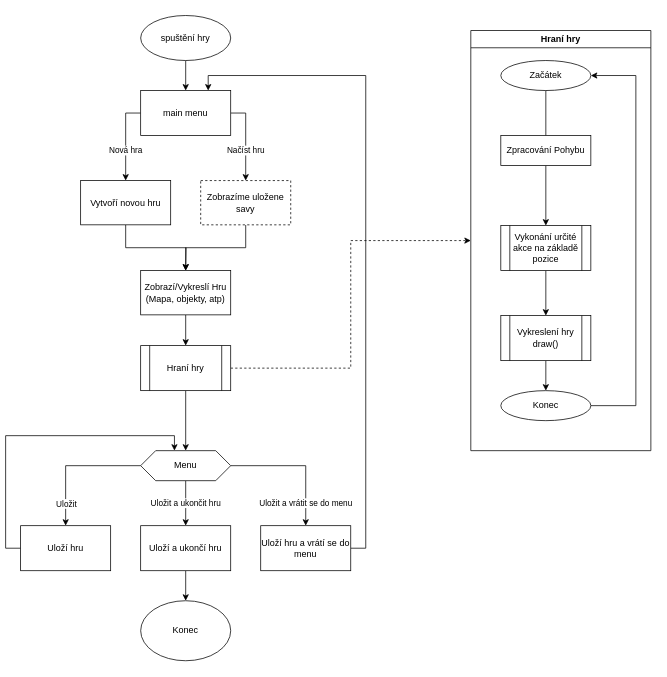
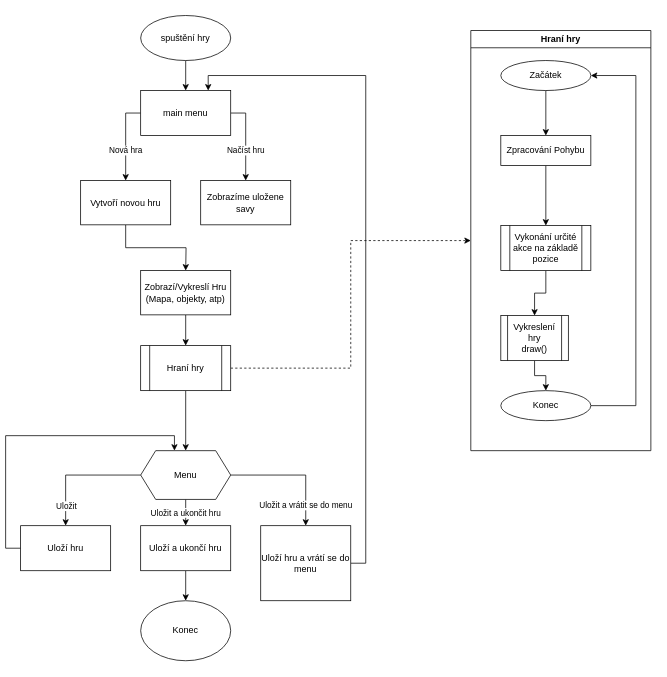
  <mxCell id="0" />
  <mxCell id="1" parent="0" />
  <mxCell id="2" value="" style="edgeStyle=orthogonalEdgeStyle;rounded=0;orthogonalLoop=1;jettySize=auto;html=1;" parent="1" source="3" target="6" edge="1"><mxGeometry relative="1" as="geometry" /></mxCell>
  <mxCell id="3" value="spuštění hry" style="ellipse;whiteSpace=wrap;html=1;" parent="1" vertex="1"><mxGeometry x="180" y="20" width="120" height="60" as="geometry" /></mxCell>
  <mxCell id="4" value="Nová hra" style="edgeStyle=orthogonalEdgeStyle;rounded=0;orthogonalLoop=1;jettySize=auto;html=1;exitX=0;exitY=0.5;exitDx=0;exitDy=0;" parent="1" source="6" target="8" edge="1"><mxGeometry x="0.273" relative="1" as="geometry"><mxPoint as="offset" /></mxGeometry></mxCell>
  <mxCell id="5" value="Načíst hru" style="edgeStyle=orthogonalEdgeStyle;rounded=0;orthogonalLoop=1;jettySize=auto;html=1;exitX=1;exitY=0.5;exitDx=0;exitDy=0;entryX=0.5;entryY=0;entryDx=0;entryDy=0;" parent="1" source="6" target="10" edge="1"><mxGeometry x="0.273" relative="1" as="geometry"><mxPoint as="offset" /></mxGeometry></mxCell>
  <mxCell id="6" value="main menu" style="whiteSpace=wrap;html=1;" parent="1" vertex="1"><mxGeometry x="180" y="120" width="120" height="60" as="geometry" /></mxCell>
  <mxCell id="7" style="edgeStyle=orthogonalEdgeStyle;rounded=0;orthogonalLoop=1;jettySize=auto;html=1;exitX=0.5;exitY=1;exitDx=0;exitDy=0;" parent="1" source="8" edge="1"><mxGeometry relative="1" as="geometry"><mxPoint x="240" y="360" as="targetPoint" /></mxGeometry></mxCell>
  <mxCell id="8" value="Vytvoří novou hru" style="rounded=0;whiteSpace=wrap;html=1;" parent="1" vertex="1"><mxGeometry x="100" y="240" width="120" height="59" as="geometry" /></mxCell>
- <mxCell id="9" style="edgeStyle=orthogonalEdgeStyle;rounded=0;orthogonalLoop=1;jettySize=auto;html=1;exitX=0.5;exitY=1;exitDx=0;exitDy=0;" parent="1" source="10" target="12" edge="1"><mxGeometry relative="1" as="geometry" /></mxCell>
- <mxCell id="10" value="Zobrazíme uložene savy" style="rounded=0;whiteSpace=wrap;html=1;dashed=1;" parent="1" vertex="1"><mxGeometry x="260" y="240" width="120" height="59" as="geometry" /></mxCell>
+ <mxCell id="10" value="Zobrazíme uložene savy" style="rounded=0;whiteSpace=wrap;html=1;" parent="1" vertex="1"><mxGeometry x="260" y="240" width="120" height="59" as="geometry" /></mxCell>
  <mxCell id="11" style="edgeStyle=orthogonalEdgeStyle;rounded=0;orthogonalLoop=1;jettySize=auto;html=1;exitX=0.5;exitY=1;exitDx=0;exitDy=0;entryX=0.5;entryY=0;entryDx=0;entryDy=0;" parent="1" source="12" target="15" edge="1"><mxGeometry relative="1" as="geometry" /></mxCell>
  <mxCell id="12" value="Zobrazí/Vykreslí Hru (Mapa, objekty, atp)" style="rounded=0;whiteSpace=wrap;html=1;" parent="1" vertex="1"><mxGeometry x="180" y="360" width="120" height="59" as="geometry" /></mxCell>
  <mxCell id="13" style="edgeStyle=orthogonalEdgeStyle;rounded=0;orthogonalLoop=1;jettySize=auto;html=1;exitX=0.5;exitY=1;exitDx=0;exitDy=0;entryX=0.5;entryY=0;entryDx=0;entryDy=0;" parent="1" source="15" target="24" edge="1"><mxGeometry relative="1" as="geometry"><mxPoint x="240" y="595" as="targetPoint" /></mxGeometry></mxCell>
  <mxCell id="14" style="edgeStyle=orthogonalEdgeStyle;rounded=0;orthogonalLoop=1;jettySize=auto;html=1;exitX=1;exitY=0.5;exitDx=0;exitDy=0;entryX=0;entryY=0.5;entryDx=0;entryDy=0;dashed=1;" parent="1" source="15" target="28" edge="1"><mxGeometry relative="1" as="geometry" /></mxCell>
  <mxCell id="15" value="Hraní hry" style="shape=process;whiteSpace=wrap;html=1;backgroundOutline=1;" parent="1" vertex="1"><mxGeometry x="180" y="460" width="120" height="60" as="geometry" /></mxCell>
  <mxCell id="16" style="edgeStyle=orthogonalEdgeStyle;rounded=0;orthogonalLoop=1;jettySize=auto;html=1;exitX=0;exitY=0.5;exitDx=0;exitDy=0;entryX=0.375;entryY=0;entryDx=0;entryDy=0;" parent="1" source="17" target="24" edge="1"><mxGeometry relative="1" as="geometry" /></mxCell>
  <mxCell id="17" value="Uloží hru" style="whiteSpace=wrap;html=1;" parent="1" vertex="1"><mxGeometry x="20" y="700" width="120" height="60" as="geometry" /></mxCell>
  <mxCell id="18" style="edgeStyle=orthogonalEdgeStyle;rounded=0;orthogonalLoop=1;jettySize=auto;html=1;exitX=1;exitY=0.5;exitDx=0;exitDy=0;entryX=0.75;entryY=0;entryDx=0;entryDy=0;" parent="1" source="19" target="6" edge="1"><mxGeometry relative="1" as="geometry" /></mxCell>
- <mxCell id="19" value="Uloží hru a vrátí se do menu" style="rounded=0;whiteSpace=wrap;html=1;" parent="1" vertex="1"><mxGeometry x="340" y="700" width="120" height="60" as="geometry" /></mxCell>
+ <mxCell id="19" value="Uloží hru a vrátí se do menu" style="rounded=0;whiteSpace=wrap;html=1;" parent="1" vertex="1"><mxGeometry x="340" y="700" width="120" height="100" as="geometry" /></mxCell>
  <mxCell id="20" style="edgeStyle=orthogonalEdgeStyle;rounded=0;orthogonalLoop=1;jettySize=auto;html=1;exitX=0;exitY=0.5;exitDx=0;exitDy=0;entryX=0.5;entryY=0;entryDx=0;entryDy=0;" parent="1" source="24" target="17" edge="1"><mxGeometry relative="1" as="geometry" /></mxCell>
  <mxCell id="21" value="Uložit" style="edgeLabel;html=1;align=center;verticalAlign=middle;resizable=0;points=[];" parent="20" vertex="1" connectable="0"><mxGeometry x="0.458" y="3" relative="1" as="geometry"><mxPoint x="-3" y="19" as="offset" /></mxGeometry></mxCell>
  <mxCell id="22" value="Uložit a vrátit se do menu" style="edgeStyle=orthogonalEdgeStyle;rounded=0;orthogonalLoop=1;jettySize=auto;html=1;exitX=1;exitY=0.5;exitDx=0;exitDy=0;" parent="1" source="24" target="19" edge="1"><mxGeometry x="0.667" relative="1" as="geometry"><mxPoint as="offset" /></mxGeometry></mxCell>
  <mxCell id="23" value="Uložit a ukončit hru" style="edgeStyle=orthogonalEdgeStyle;rounded=0;orthogonalLoop=1;jettySize=auto;html=1;exitX=0.5;exitY=1;exitDx=0;exitDy=0;entryX=0.5;entryY=0;entryDx=0;entryDy=0;" parent="1" source="24" target="26" edge="1"><mxGeometry relative="1" as="geometry" /></mxCell>
- <mxCell id="24" value="Menu" style="shape=hexagon;perimeter=hexagonPerimeter2;whiteSpace=wrap;html=1;fixedSize=1;" parent="1" vertex="1"><mxGeometry x="180" y="600" width="120" height="40" as="geometry" /></mxCell>
+ <mxCell id="24" value="Menu" style="shape=hexagon;perimeter=hexagonPerimeter2;whiteSpace=wrap;html=1;fixedSize=1;" parent="1" vertex="1"><mxGeometry x="180" y="600" width="120" height="65" as="geometry" /></mxCell>
  <mxCell id="25" style="edgeStyle=orthogonalEdgeStyle;rounded=0;orthogonalLoop=1;jettySize=auto;html=1;exitX=0.5;exitY=1;exitDx=0;exitDy=0;entryX=0.5;entryY=0;entryDx=0;entryDy=0;" parent="1" source="26" target="27" edge="1"><mxGeometry relative="1" as="geometry" /></mxCell>
  <mxCell id="26" value="Uloží a ukončí hru" style="whiteSpace=wrap;html=1;" parent="1" vertex="1"><mxGeometry x="180" y="700" width="120" height="60" as="geometry" /></mxCell>
  <mxCell id="27" value="Konec" style="ellipse;whiteSpace=wrap;html=1;" parent="1" vertex="1"><mxGeometry x="180" y="800" width="120" height="80" as="geometry" /></mxCell>
  <mxCell id="28" value="Hraní hry" style="swimlane;whiteSpace=wrap;html=1;" parent="1" vertex="1"><mxGeometry x="620" y="40" width="240" height="560" as="geometry" /></mxCell>
- <mxCell id="29" style="edgeStyle=orthogonalEdgeStyle;rounded=0;orthogonalLoop=1;jettySize=auto;html=1;exitX=0.5;exitY=1;exitDx=0;exitDy=0;entryX=0.5;entryY=0;entryDx=0;entryDy=0;endArrow=none;" parent="28" source="30" target="36" edge="1"><mxGeometry relative="1" as="geometry" /></mxCell>
+ <mxCell id="29" style="edgeStyle=orthogonalEdgeStyle;rounded=0;orthogonalLoop=1;jettySize=auto;html=1;exitX=0.5;exitY=1;exitDx=0;exitDy=0;entryX=0.5;entryY=0;entryDx=0;entryDy=0;" parent="28" source="30" target="36" edge="1"><mxGeometry relative="1" as="geometry" /></mxCell>
  <mxCell id="30" value="Začátek" style="ellipse;whiteSpace=wrap;html=1;" parent="28" vertex="1"><mxGeometry x="40" y="40" width="120" height="40" as="geometry" /></mxCell>
  <mxCell id="31" style="edgeStyle=orthogonalEdgeStyle;rounded=0;orthogonalLoop=1;jettySize=auto;html=1;exitX=1;exitY=0.5;exitDx=0;exitDy=0;entryX=1;entryY=0.5;entryDx=0;entryDy=0;" parent="28" source="32" target="30" edge="1"><mxGeometry relative="1" as="geometry"><Array as="points"><mxPoint x="220" y="500" /><mxPoint x="220" y="60" /></Array></mxGeometry></mxCell>
  <mxCell id="32" value="Konec" style="ellipse;whiteSpace=wrap;html=1;" parent="28" vertex="1"><mxGeometry x="40" y="480" width="120" height="40" as="geometry" /></mxCell>
  <mxCell id="33" style="edgeStyle=orthogonalEdgeStyle;rounded=0;orthogonalLoop=1;jettySize=auto;html=1;exitX=0.5;exitY=1;exitDx=0;exitDy=0;entryX=0.5;entryY=0;entryDx=0;entryDy=0;" parent="28" source="34" target="32" edge="1"><mxGeometry relative="1" as="geometry" /></mxCell>
- <mxCell id="34" value="Vykreslení hry&lt;br&gt;draw()" style="shape=process;whiteSpace=wrap;html=1;backgroundOutline=1;" parent="28" vertex="1"><mxGeometry x="40" y="380" width="120" height="60" as="geometry" /></mxCell>
+ <mxCell id="34" value="Vykreslení hry&lt;br&gt;draw()" style="shape=process;whiteSpace=wrap;html=1;backgroundOutline=1;" parent="28" vertex="1"><mxGeometry x="40" y="380" width="90" height="60" as="geometry" /></mxCell>
  <mxCell id="35" style="edgeStyle=orthogonalEdgeStyle;rounded=0;orthogonalLoop=1;jettySize=auto;html=1;exitX=0.5;exitY=1;exitDx=0;exitDy=0;entryX=0.5;entryY=0;entryDx=0;entryDy=0;" parent="28" source="36" target="38" edge="1"><mxGeometry relative="1" as="geometry" /></mxCell>
  <mxCell id="36" value="Zpracování Pohybu" style="rounded=0;whiteSpace=wrap;html=1;" parent="28" vertex="1"><mxGeometry x="40" y="140" width="120" height="40" as="geometry" /></mxCell>
  <mxCell id="37" style="edgeStyle=orthogonalEdgeStyle;rounded=0;orthogonalLoop=1;jettySize=auto;html=1;exitX=0.5;exitY=1;exitDx=0;exitDy=0;entryX=0.5;entryY=0;entryDx=0;entryDy=0;" parent="28" source="38" target="34" edge="1"><mxGeometry relative="1" as="geometry" /></mxCell>
  <mxCell id="38" value="Vykonání určité akce na základě pozice" style="shape=process;whiteSpace=wrap;html=1;backgroundOutline=1;" parent="28" vertex="1"><mxGeometry x="40" y="260" width="120" height="60" as="geometry" /></mxCell>
